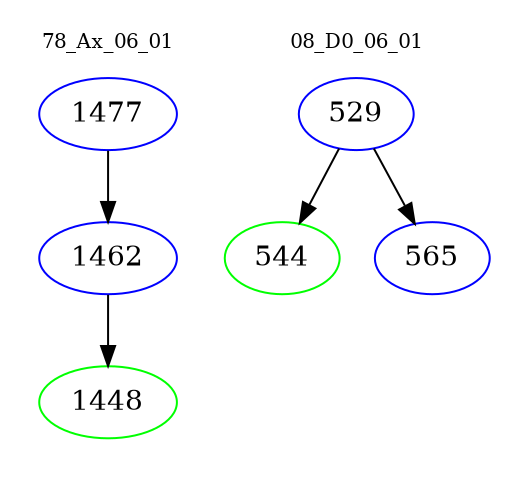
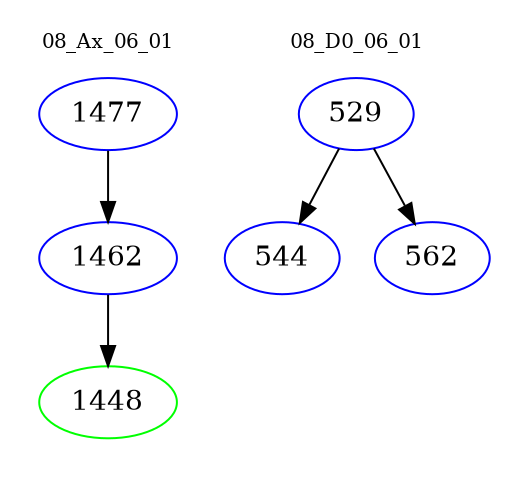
  digraph {
    node [color=blue]
    edge [color=black]
    n1 [label=1462]
    n2 [color=green label=1448]
    n3 [label=1477]
    n4 [label=529]
-   n5 [color=green label=544]
-   n6 [label=565]
+   n5 [label=544]
+   n6 [label=562]
    subgraph cluster_1 {
      color=white
      fontsize=10
-     label="78_Ax_06_01"
+     label="08_Ax_06_01"
      n1
      n2
      n3
    }
    subgraph cluster_2 {
      color=white
      fontsize=10
      label="08_D0_06_01"
      n4
      n5
      n6
    }
    n1 -> n2
    n3 -> n1
    n4 -> n5
    n4 -> n6
  }
